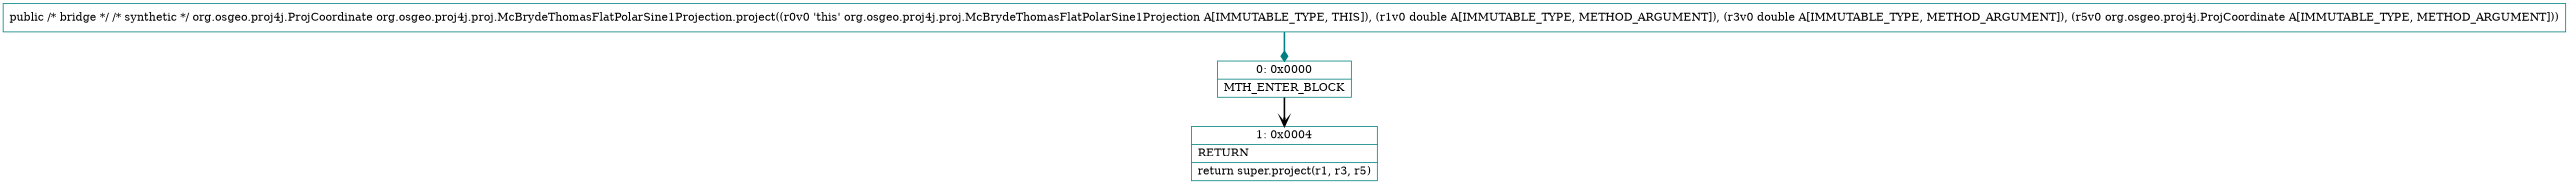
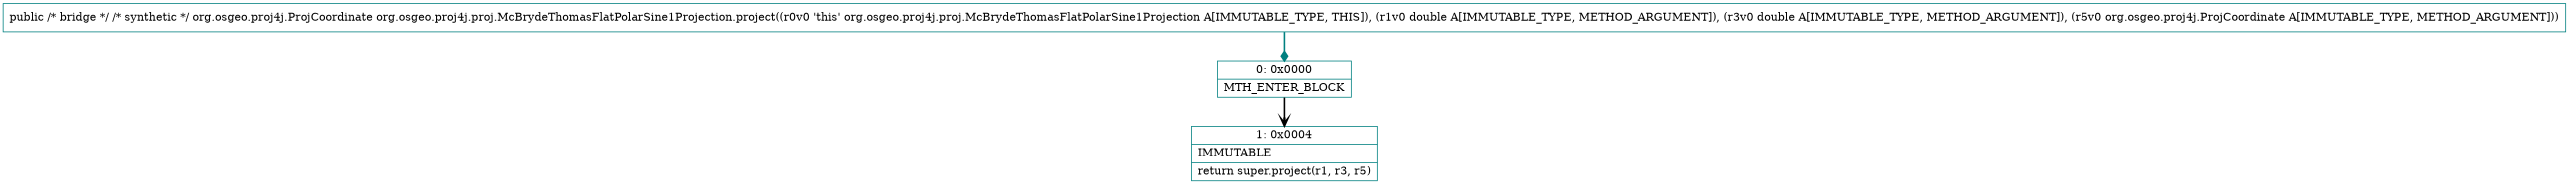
  digraph {
    node [shape=record color=teal]
    edge [style=bold]
    n1 [label="{0\:\ 0x0000|MTH_ENTER_BLOCK\l}"]
-   n2 [label="{1\:\ 0x0004|RETURN\l|return super.project(r1, r3, r5)\l}"]
+   n2 [label="{1\:\ 0x0004|IMMUTABLE\l|return super.project(r1, r3, r5)\l}"]
    n3 [label="{public \/* bridge *\/ \/* synthetic *\/ org.osgeo.proj4j.ProjCoordinate org.osgeo.proj4j.proj.McBrydeThomasFlatPolarSine1Projection.project((r0v0 'this' org.osgeo.proj4j.proj.McBrydeThomasFlatPolarSine1Projection A[IMMUTABLE_TYPE, THIS]), (r1v0 double A[IMMUTABLE_TYPE, METHOD_ARGUMENT]), (r3v0 double A[IMMUTABLE_TYPE, METHOD_ARGUMENT]), (r5v0 org.osgeo.proj4j.ProjCoordinate A[IMMUTABLE_TYPE, METHOD_ARGUMENT])) }"]
    n1 -> n2 [color=black arrowhead=vee]
    n3 -> n1 [color=teal arrowhead=diamond]
  }
